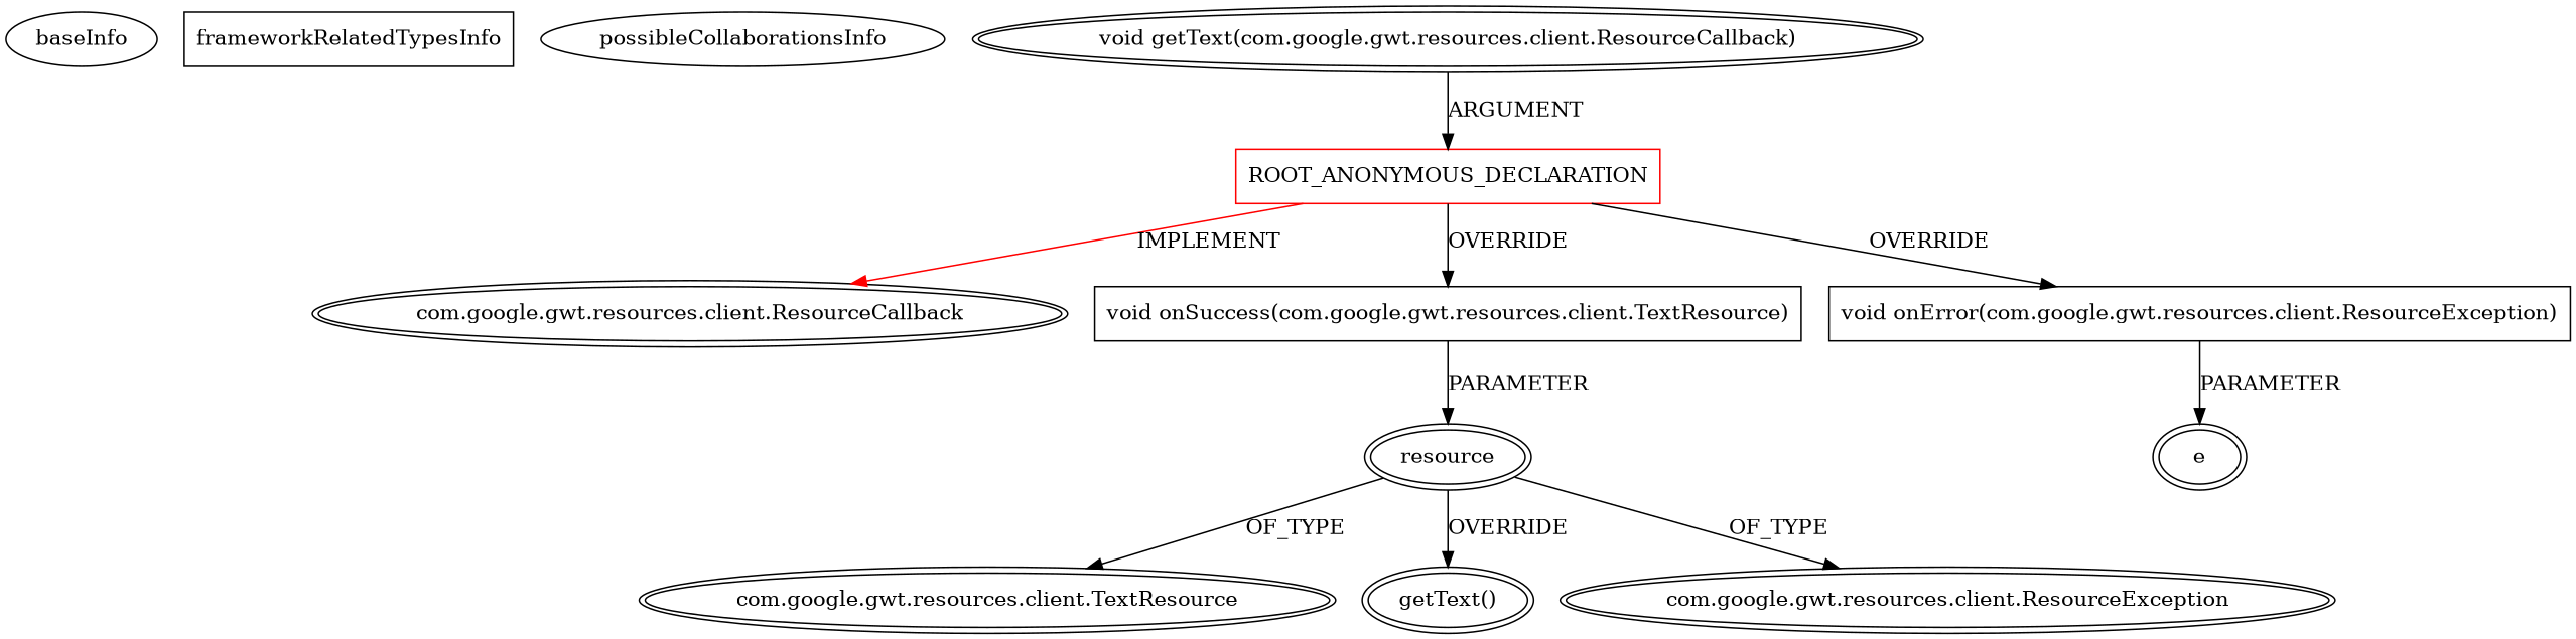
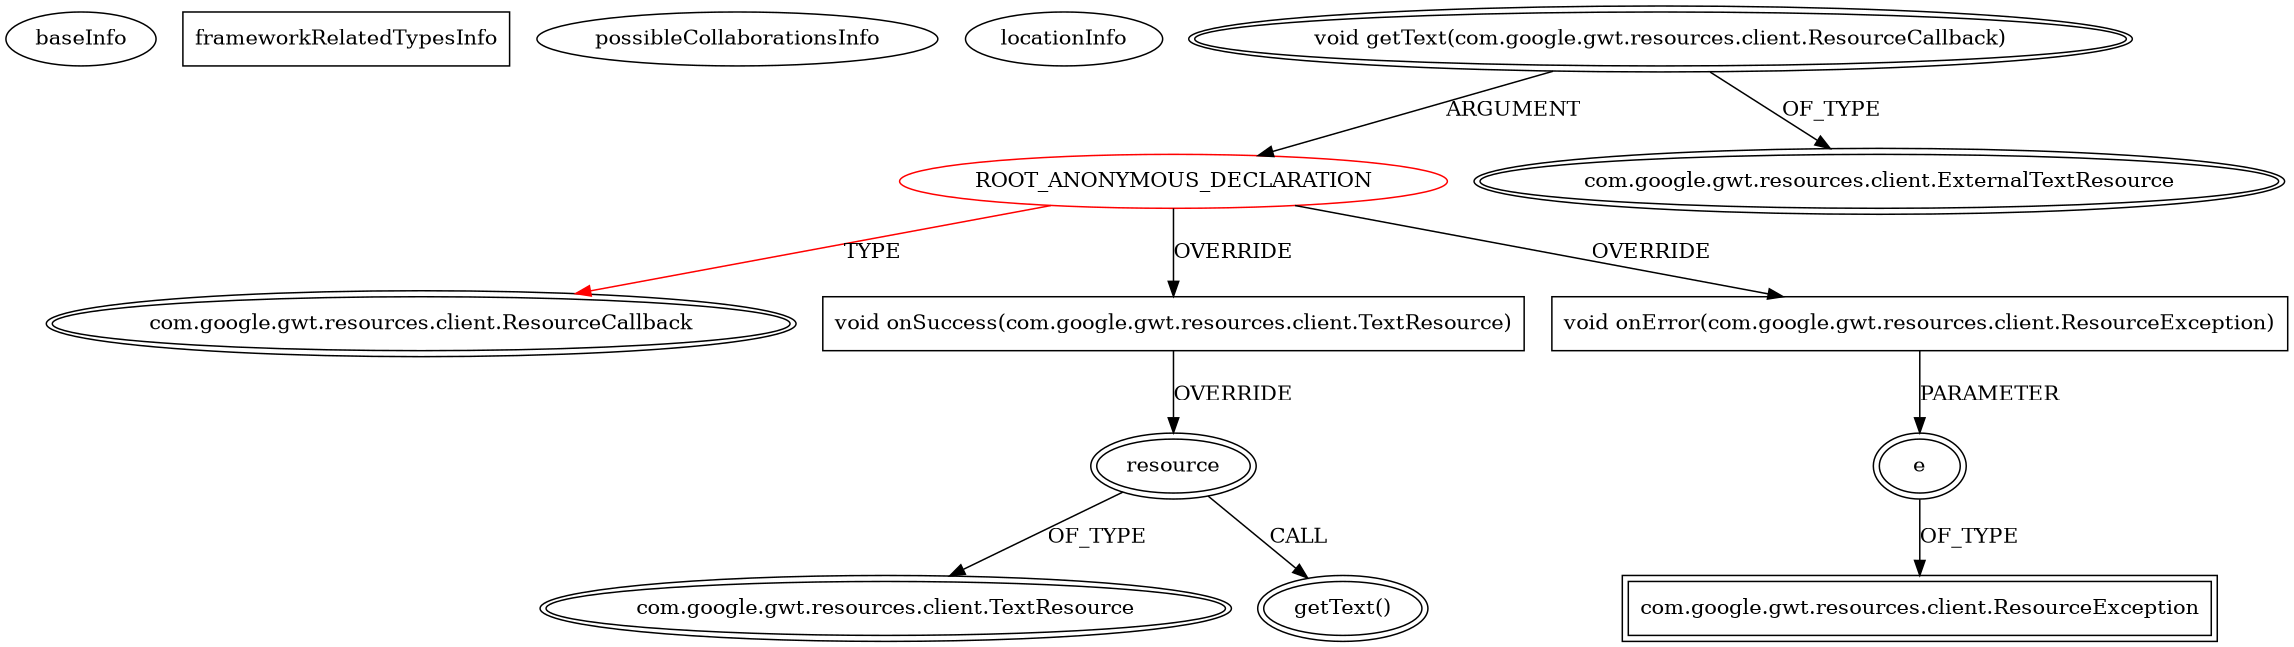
  digraph {
    node [isFrameworkType=true peripheries=2]
    baseInfo [category=extension_graph graphId=4545 isAnonymous=true possibleRelation=false isFrameworkType="" peripheries=""]
    frameworkRelatedTypesInfo [0="com.google.gwt.resources.client.ResourceCallback" shape=box isFrameworkType="" peripheries=""]
    possibleCollaborationsInfo [isFrameworkType="" peripheries=""]
-   n5 [color=red isFrameworkType=false label=ROOT_ANONYMOUS_DECLARATION vertexType=ROOT_ANONYMOUS_DECLARATION shape=box peripheries=""]
+   locationInfo [contextSignature="void load(com.google.gwt.resources.client.ExternalTextResource,java.lang.Runnable)" filePath="/timeu-processing-js-gwt/processing-js-gwt-master/processingjs-gwt/src/main/java/com/github/timeu/gwtlibs/processingjsgwt/client/Processing.java" graphId=4545 projectName="timeu-processing-js-gwt" isFrameworkType="" peripheries=""]
+   n5 [color=red isFrameworkType=false label=ROOT_ANONYMOUS_DECLARATION vertexType=ROOT_ANONYMOUS_DECLARATION peripheries=""]
    n6 [label="com.google.gwt.resources.client.ResourceCallback" vertexType=FRAMEWORK_INTERFACE_TYPE]
    n7 [isFrameworkType=false label="void onSuccess(com.google.gwt.resources.client.TextResource)" shape=box vertexType=OVERRIDING_METHOD_DECLARATION peripheries=""]
    n8 [isFrameworkType=false label="void onError(com.google.gwt.resources.client.ResourceException)" shape=box vertexType=OVERRIDING_METHOD_DECLARATION peripheries=""]
    n9 [label=resource vertexType=PARAMETER_DECLARATION]
    n10 [label=e vertexType=PARAMETER_DECLARATION]
    n11 [label="void getText(com.google.gwt.resources.client.ResourceCallback)" vertexType=OUTSIDE_CALL]
+   n12 [label="com.google.gwt.resources.client.ExternalTextResource" vertexType=FRAMEWORK_INTERFACE_TYPE]
    n13 [label="com.google.gwt.resources.client.TextResource" vertexType=FRAMEWORK_INTERFACE_TYPE]
    n14 [label="getText()" shape=ellipse vertexType=INSIDE_CALL]
-   n15 [label="com.google.gwt.resources.client.ResourceException" vertexType=FRAMEWORK_CLASS_TYPE]
-   n5 -> n6 [color=red label=IMPLEMENT]
+   n15 [label="com.google.gwt.resources.client.ResourceException" vertexType=FRAMEWORK_CLASS_TYPE shape=box]
+   n5 -> n6 [color=red label=TYPE]
    n5 -> n7 [label=OVERRIDE]
    n5 -> n8 [label=OVERRIDE]
-   n7 -> n9 [label=PARAMETER]
+   n7 -> n9 [label=OVERRIDE]
    n8 -> n10 [label=PARAMETER]
    n9 -> n13 [label=OF_TYPE]
-   n9 -> n14 [label=OVERRIDE]
-   n9 -> n15 [label=OF_TYPE]
+   n9 -> n14 [label=CALL]
+   n10 -> n15 [label=OF_TYPE]
    n11 -> n5 [label=ARGUMENT]
+   n11 -> n12 [label=OF_TYPE]
  }
